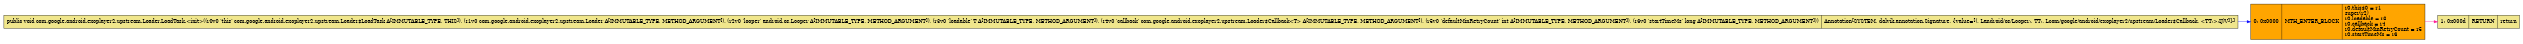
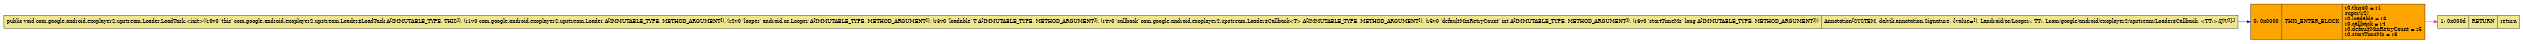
  digraph {
    rankdir=LR
    node [shape=record style=filled fillcolor=khaki]
    edge [style=solid]
-   n1 [label="{0\:\ 0x0000|MTH_ENTER_BLOCK\l|r0.this$0 = r1\lsuper(r2)\lr0.loadable = r3\lr0.callback = r4\lr0.defaultMinRetryCount = r5\lr0.startTimeMs = r6\l}" fillcolor=orange]
+   n1 [label="{0\:\ 0x0000|THIS_ENTER_BLOCK\l|r0.this$0 = r1\lsuper(r2)\lr0.loadable = r3\lr0.callback = r4\lr0.defaultMinRetryCount = r5\lr0.startTimeMs = r6\l}" fillcolor=orange]
    n2 [label="{1\:\ 0x000d|RETURN\l|return\l}"]
    n3 [label="{public void com.google.android.exoplayer2.upstream.Loader.LoadTask.\<init\>((r0v0 'this' com.google.android.exoplayer2.upstream.Loader$LoadTask A[IMMUTABLE_TYPE, THIS]), (r1v0 com.google.android.exoplayer2.upstream.Loader A[IMMUTABLE_TYPE, METHOD_ARGUMENT]), (r2v0 'looper' android.os.Looper A[IMMUTABLE_TYPE, METHOD_ARGUMENT]), (r3v0 'loadable' T A[IMMUTABLE_TYPE, METHOD_ARGUMENT]), (r4v0 'callback' com.google.android.exoplayer2.upstream.Loader$Callback\<T\> A[IMMUTABLE_TYPE, METHOD_ARGUMENT]), (r5v0 'defaultMinRetryCount' int A[IMMUTABLE_TYPE, METHOD_ARGUMENT]), (r6v0 'startTimeMs' long A[IMMUTABLE_TYPE, METHOD_ARGUMENT]))  | Annotation[SYSTEM, dalvik.annotation.Signature, \{value=[(, Landroid\/os\/Looper;, TT;, Lcom\/google\/android\/exoplayer2\/upstream\/Loader$Callback, \<TT;\>;IJ)V]\}]\l}"]
    n1 -> n2 [color=deeppink]
    n3 -> n1 [color=blue]
  }
